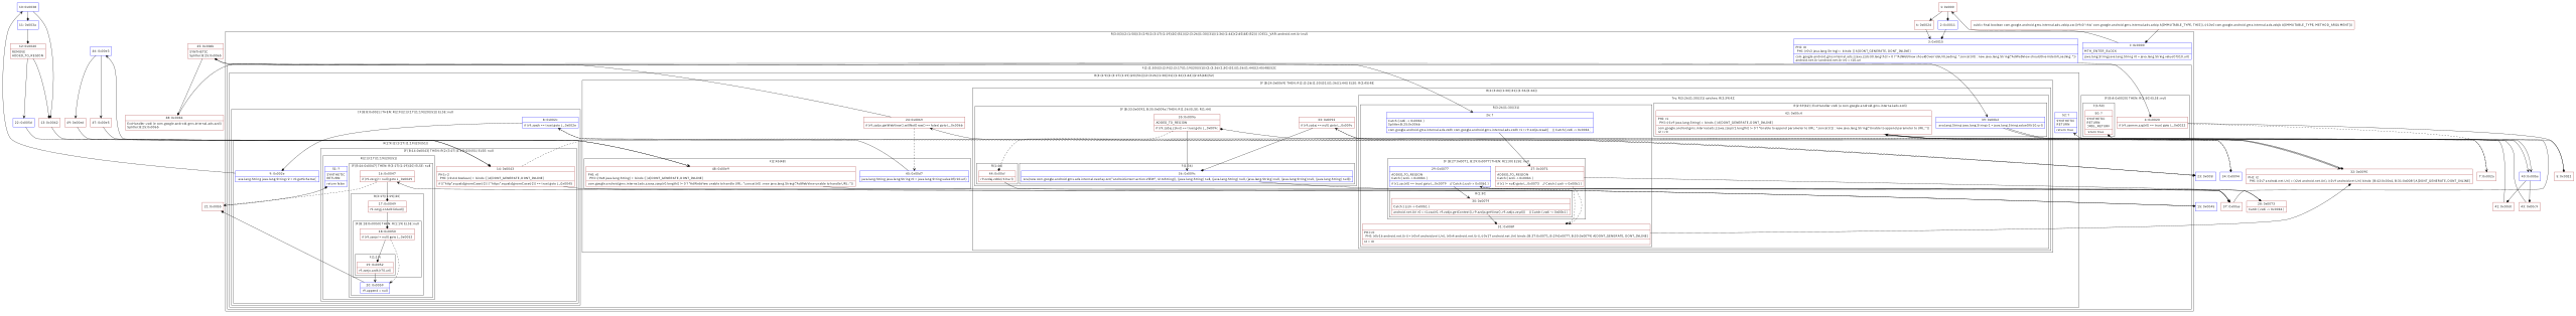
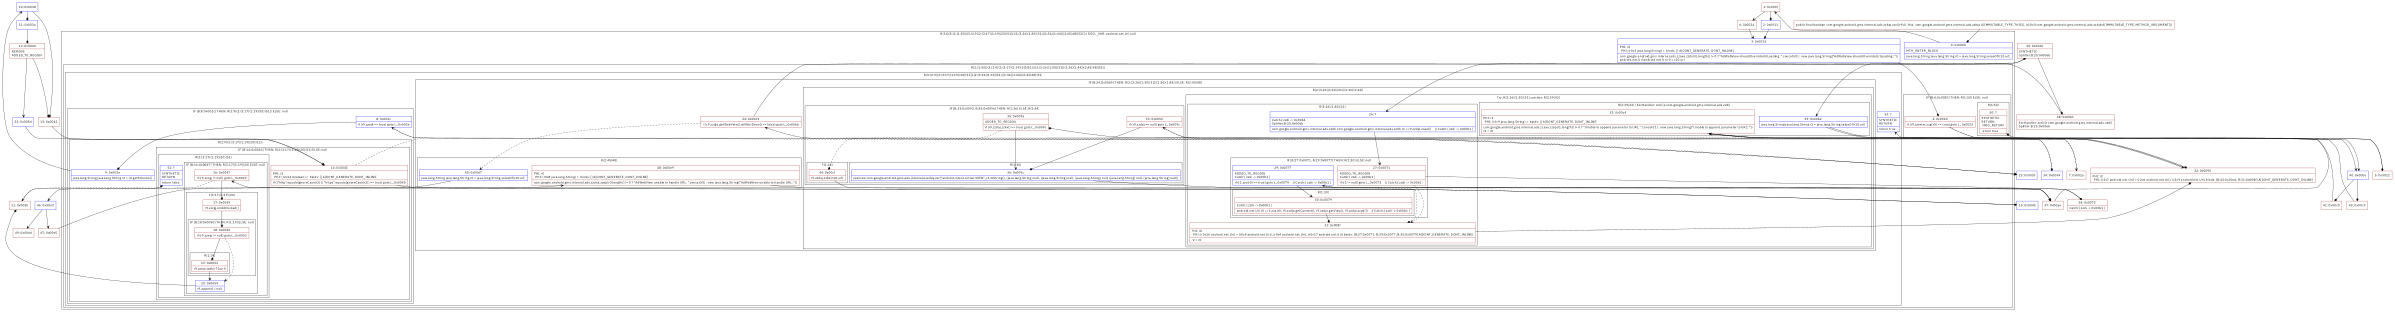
  digraph {
    fontname="IBM Plex Sans"
    node [color=brown fontname="IBM Plex Sans" shape=record]
    edge [arrowhead=vee fontname="IBM Plex Sans"]
    n1 [label="{50\:\ ?|SYNTHETIC\lRETURN\lORIG_RETURN\l|return true\l}"]
    n2 [label="{4\:\ 0x0020|if (r9.zzemm.zzg(r0) == true) goto L_0x0022\l}"]
    n3 [label="{19\:\ 0x0052|r9.zzejo.zzdk(r70.url)\l}"]
    n4 [label="{18\:\ 0x0050|if (r9.zzejo != null) goto L_0x0052\l}"]
    n5 [label="{17\:\ 0x0049|r9.zzcgj.onAdClicked()\l}"]
    n6 [color=blue label="{20\:\ 0x0059|r9.append = null\l}"]
    n7 [label="{16\:\ 0x0047|if (r9.zzcgj != null) goto L_0x0049\l}"]
    n8 [color=blue label="{51\:\ ?|SYNTHETIC\lRETURN\l|return false\l}"]
    n9 [label="{14\:\ 0x0043|PHI: r2 \l  PHI: (r2v14 boolean) =  binds: [] A[DONT_GENERATE, DONT_INLINE]\l|if ((\"http\".equalsIgnoreCase(r2) \|\| \"https\".equalsIgnoreCase(r2)) == true) goto L_0x0045\l}"]
    n10 [color=blue label="{9\:\ 0x002e|java.lang.String java.lang.String r2 = r0.getScheme()\l}"]
    n11 [color=blue label="{8\:\ 0x002c|if (r9.zzejk == true) goto L_0x002e\l}"]
    n12 [label="{30\:\ 0x0079|Catch:\{ zzdi \-\> 0x00b1 \}\l|android.net.Uri r0 = r1.zza(r0, r9.zzdjo.getContext(), r9.zzdjo.getView(), r9.zzdjo.zzyd())     \/\/ Catch:\{ zzdi \-\> 0x00b1 \}\l}"]
    n13 [label="{27\:\ 0x0071|ADDED_TO_REGION\lCatch:\{ zzdi \-\> 0x00b1 \}\l|if (r1 != null) goto L_0x0073     \/\/ Catch:\{ zzdi \-\> 0x00b1 \}\l}"]
    n14 [color=blue label="{29\:\ 0x0077|ADDED_TO_REGION\lCatch:\{ zzdi \-\> 0x00b1 \}\l|if (r1.zzc(r0) == true) goto L_0x0079     \/\/ Catch:\{ zzdi \-\> 0x00b1 \}\l}"]
    n15 [color=blue label="{26\:\ ?|Catch:\{ zzdi \-\> 0x00b1 \}\lSplitter:B:25:0x006b\l|com.google.android.gms.internal.ads.zzdh com.google.android.gms.internal.ads.zzdh r1 = r9.zzdjo.zzaal()     \/\/ Catch:\{ zzdi \-\> 0x00b1 \}\l}"]
    n16 [label="{31\:\ 0x008f|PHI: r0 \l  PHI: (r0v16 android.net.Uri) = (r0v4 android.net.Uri), (r0v4 android.net.Uri), (r0v17 android.net.Uri) binds: [B:27:0x0071, B:29:0x0077, B:30:0x0079] A[DONT_GENERATE, DONT_INLINE]\l|r2 = r0\l}"]
    n17 [color=blue label="{39\:\ 0x00b2|java.lang.String java.lang.String r1 = java.lang.String.valueOf(r10.url)\l}"]
    n18 [label="{42\:\ 0x00c4|PHI: r1 \l  PHI: (r1v9 java.lang.String) =  binds: [] A[DONT_GENERATE, DONT_INLINE]\l|com.google.android.gms.internal.ads.zzaxa.zzep(r1.length() != 0 ? \"Unable to append parameter to URL: \".concat(r1) : new java.lang.String(\"Unable to append parameter to URL: \"))\lr2 = r0\l}"]
    n19 [color=blue label="{36\:\ 0x009c|zza(new com.google.android.gms.ads.internal.overlay.zzc(\"android.intent.action.VIEW\", r2.toString(), (java.lang.String) null, (java.lang.String) null, (java.lang.String) null, (java.lang.String) null, (java.lang.String) null))\l}"]
    n20 [label="{44\:\ 0x00cf|r9.zzdaj.zzbk(r10.url)\l}"]
    n21 [label="{33\:\ 0x0092|if (r9.zzdaj == null) goto L_0x009c\l}"]
    n22 [label="{35\:\ 0x009a|ADDED_TO_REGION\l|if (r9.zzdaj.zzkx() == true) goto L_0x009c\l}"]
    n23 [color=blue label="{45\:\ 0x00d7|java.lang.String java.lang.String r0 = java.lang.String.valueOf(r10.url)\l}"]
    n24 [label="{48\:\ 0x00e9|PHI: r0 \l  PHI: (r0v8 java.lang.String) =  binds: [] A[DONT_GENERATE, DONT_INLINE]\l|com.google.android.gms.internal.ads.zzaxa.zzep(r0.length() != 0 ? \"AdWebView unable to handle URL: \".concat(r0) : new java.lang.String(\"AdWebView unable to handle URL: \"))\l}"]
    n25 [label="{24\:\ 0x0069|if (r9.zzdjo.getWebView().willNotDraw() == false) goto L_0x006b\l}"]
    n26 [color=blue label="{52\:\ ?|SYNTHETIC\lRETURN\l|return true\l}"]
    n27 [color=blue label="{0\:\ 0x0000|MTH_ENTER_BLOCK\l|java.lang.String java.lang.String r0 = java.lang.String.valueOf(r10.url)\l}"]
    n28 [color=blue label="{3\:\ 0x0015|PHI: r0 \l  PHI: (r0v3 java.lang.String) =  binds: [] A[DONT_GENERATE, DONT_INLINE]\l|com.google.android.gms.internal.ads.zzaxa.zzds(r0.length() != 0 ? \"AdWebView shouldOverrideUrlLoading: \".concat(r0) : new java.lang.String(\"AdWebView shouldOverrideUrlLoading: \"))\landroid.net.Uri android.net.Uri r0 = r10.uri\l}"]
    n29 [label="{5\:\ 0x0022}"]
    n30 [label="{7\:\ 0x002a}"]
    n31 [label="{21\:\ 0x005b}"]
    n32 [color=blue label="{23\:\ 0x005f}"]
    n33 [color=blue label="{15\:\ 0x0045}"]
    n34 [color=blue label="{10\:\ 0x0038}"]
    n35 [label="{28\:\ 0x0073|Catch:\{ zzdi \-\> 0x00b1 \}\l}"]
    n36 [label="{32\:\ 0x0090|PHI: r2 \l  PHI: (r2v7 android.net.Uri) = (r2v6 android.net.Uri), (r2v9 android.net.Uri) binds: [B:42:0x00c4, B:31:0x008f] A[DONT_GENERATE, DONT_INLINE]\l}"]
    n37 [color=blue label="{40\:\ 0x00be}"]
    n38 [label="{37\:\ 0x00ae}"]
    n39 [color=blue label="{34\:\ 0x0094}"]
    n40 [color=blue label="{46\:\ 0x00e3}"]
    n41 [label="{25\:\ 0x006b|SYNTHETIC\lSplitter:B:25:0x006b\l}"]
    n42 [label="{1\:\ 0x000f}"]
    n43 [color=blue label="{2\:\ 0x0011}"]
    n44 [label="{6\:\ 0x0024}"]
    n45 [color=blue label="{11\:\ 0x003a}"]
    n46 [label="{13\:\ 0x0042}"]
    n47 [label="{38\:\ 0x00b1|ExcHandler: zzdi (e com.google.android.gms.internal.ads.zzdi)\lSplitter:B:25:0x006b\l}"]
    n48 [label="{41\:\ 0x00c0}"]
    n49 [label="{43\:\ 0x00c9}"]
    n50 [label="{47\:\ 0x00e5}"]
    n51 [label="{49\:\ 0x00ed}"]
    n52 [label="{12\:\ 0x0040|REMOVE\lADDED_TO_REGION\l}"]
    n53 [color=blue label="{22\:\ 0x005d}"]
    n54 [label="{public final boolean com.google.android.gms.internal.ads.zzbip.zzc((r9v0 'this' com.google.android.gms.internal.ads.zzbip A[IMMUTABLE_TYPE, THIS]), (r10v0 com.google.android.gms.internal.ads.zzbjb A[IMMUTABLE_TYPE, METHOD_ARGUMENT])) }"]
    subgraph cluster_1 {
      label="R(3:0|3|(2:(1:50)|(3:(2:9|(2:(3:17|(1:19)|20)|51))|(2:(3:26|(1:30)|31)|(1:36)(1:44))(2:45|48)|52))) | DECL_VAR: android.net.Uri null\l"
      n27
      n28
      subgraph cluster_2 {
        label="R(2:(1:50)|(3:(2:9|(2:(3:17|(1:19)|20)|51))|(2:(3:26|(1:30)|31)|(1:36)(1:44))(2:45|48)|52))"
        subgraph cluster_3 {
          label="IF [B:4:0x0020] THEN: R(1:50) ELSE: null"
          n2
          subgraph cluster_4 {
            label="R(1:50)"
            n1
          }
        }
        subgraph cluster_5 {
          label="R(3:(2:9|(2:(3:17|(1:19)|20)|51))|(2:(3:26|(1:30)|31)|(1:36)(1:44))(2:45|48)|52)"
          n26
          subgraph cluster_6 {
            label="IF [B:8:0x002c] THEN: R(2:9|(2:(3:17|(1:19)|20)|51)) ELSE: null"
            n11
            subgraph cluster_7 {
              label="R(2:9|(2:(3:17|(1:19)|20)|51))"
              n10
              subgraph cluster_8 {
                label="IF [B:14:0x0043] THEN: R(2:(3:17|(1:19)|20)|51) ELSE: null"
                n9
                subgraph cluster_9 {
                  label="R(2:(3:17|(1:19)|20)|51)"
                  n8
                  subgraph cluster_10 {
                    label="IF [B:16:0x0047] THEN: R(3:17|(1:19)|20) ELSE: null"
                    n7
                    subgraph cluster_11 {
                      label="R(3:17|(1:19)|20)"
                      n5
                      n6
                      subgraph cluster_12 {
                        label="IF [B:18:0x0050] THEN: R(1:19) ELSE: null"
                        n4
                        subgraph cluster_13 {
                          label="R(1:19)"
                          n3
                        }
                      }
                    }
                  }
                }
              }
            }
          }
          subgraph cluster_14 {
            label="IF [B:24:0x0069] THEN: R(2:(3:26|(1:30)|31)|(1:36)(1:44)) ELSE: R(2:45|48)"
            n25
            subgraph cluster_15 {
              label="R(2:(3:26|(1:30)|31)|(1:36)(1:44))"
              subgraph cluster_16 {
                label="Try: R(3:26|(1:30)|31) catches: R(2:39|42)"
                subgraph cluster_17 {
                  label="R(3:26|(1:30)|31)"
                  n15
                  n16
                  subgraph cluster_18 {
                    label="IF [B:27:0x0071, B:29:0x0077] THEN: R(1:30) ELSE: null"
                    n13
                    n14
                    subgraph cluster_19 {
                      label="R(1:30)"
                      n12
                    }
                  }
                }
                subgraph cluster_20 {
                  label="R(2:39|42) | ExcHandler: zzdi (e com.google.android.gms.internal.ads.zzdi)\l"
                  n17
                  n18
                }
              }
              subgraph cluster_21 {
                label="IF [B:33:0x0092, B:35:0x009a] THEN: R(1:36) ELSE: R(1:44)"
                n21
                n22
                subgraph cluster_22 {
                  label="R(1:36)"
                  n19
                }
                subgraph cluster_23 {
                  label="R(1:44)"
                  n20
                }
              }
            }
            subgraph cluster_24 {
              label="R(2:45|48)"
              n23
              n24
            }
          }
        }
      }
    }
    subgraph cluster_25 {
      label="R(2:39|42) | ExcHandler: zzdi (e com.google.android.gms.internal.ads.zzdi)\l"
    }
    n2 -> n29 [arrowhead=diamond]
    n2 -> n30 [style=dashed]
    n3 -> n6
    n4 -> n3 [arrowhead=diamond]
    n4 -> n6 [style=dashed]
    n5 -> n4 [arrowhead=diamond]
    n6 -> n31 [arrowhead=diamond]
    n7 -> n5 [arrowhead=diamond]
    n7 -> n31 [style=dashed]
    n9 -> n32 [style=dashed]
    n9 -> n33 [arrowhead=diamond]
    n10 -> n34
    n11 -> n10 [arrowhead=diamond]
    n11 -> n32 [arrowhead=diamond style=dashed]
    n12 -> n16 [arrowhead=diamond]
    n13 -> n16 [style=dashed]
    n13 -> n35 [arrowhead=diamond]
    n14 -> n12
    n14 -> n16 [arrowhead=diamond style=dashed]
    n15 -> n13
    n16 -> n36 [arrowhead=diamond]
    n17 -> n37
    n17 -> n37
    n18 -> n36
    n18 -> n36 [arrowhead=diamond]
    n19 -> n38 [arrowhead=diamond]
    n20 -> n38
    n21 -> n19 [arrowhead=diamond]
    n21 -> n39 [arrowhead=diamond style=dashed]
    n22 -> n19
    n22 -> n20 [arrowhead=diamond style=dashed]
    n23 -> n40
    n24 -> n38
    n25 -> n23 [style=dashed]
    n25 -> n41 [arrowhead=diamond]
    n27 -> n42
    n28 -> n2 [arrowhead=diamond]
    n29 -> n1 [arrowhead=diamond]
    n30 -> n11
    n31 -> n8 [arrowhead=diamond]
    n32 -> n25
    n33 -> n7
    n34 -> n45 [arrowhead=diamond]
    n34 -> n46 [arrowhead=diamond]
    n35 -> n14
    n36 -> n21
    n37 -> n48 [arrowhead=diamond]
    n37 -> n49 [arrowhead=diamond]
    n38 -> n26
    n39 -> n22 [arrowhead=diamond]
    n40 -> n50
    n40 -> n51
    n41 -> n15
    n41 -> n47 [arrowhead=diamond]
    n42 -> n43 [arrowhead=diamond]
    n42 -> n44
    n43 -> n28 [arrowhead=diamond]
    n44 -> n28
    n45 -> n52 [arrowhead=diamond]
    n46 -> n9
    n47 -> n17
    n48 -> n18 [arrowhead=diamond]
    n49 -> n18
    n50 -> n24
-   n51 -> n24
    n52 -> n46 [arrowhead=diamond]
    n52 -> n53
    n53 -> n9 [arrowhead=diamond]
    n54 -> n27 [arrowhead=diamond]
  }
